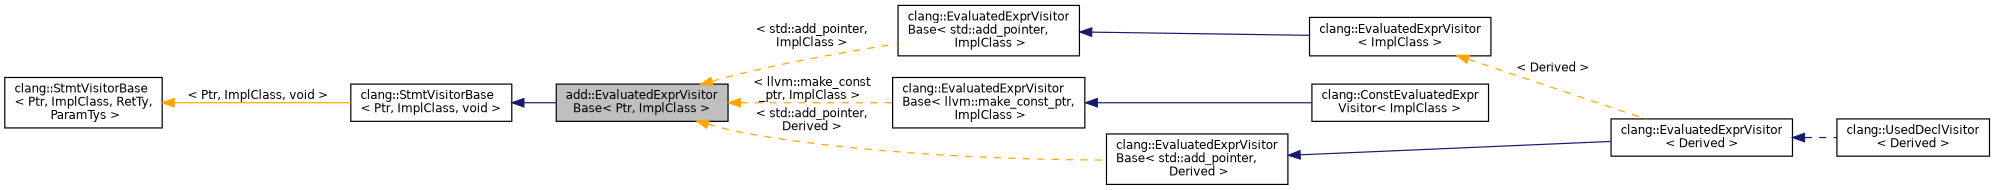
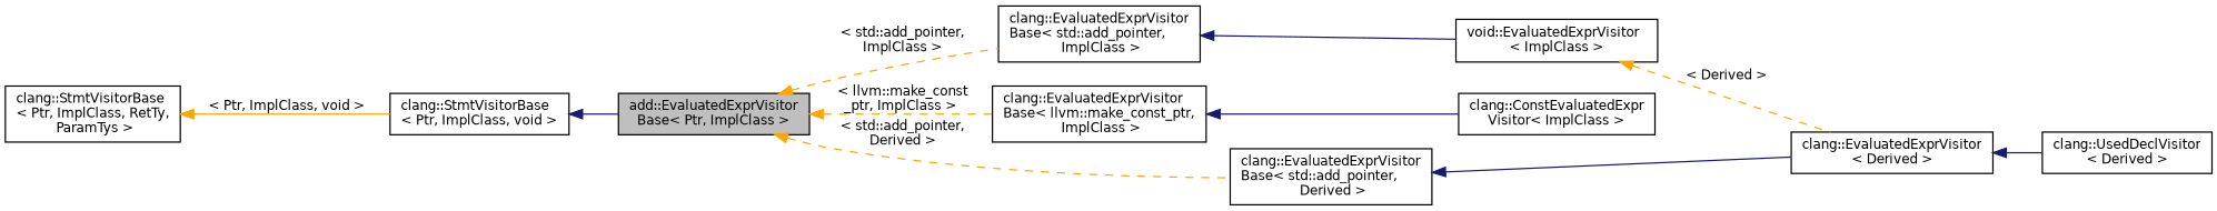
  digraph {
    rankdir=LR
    node [color=black fontname=Helvetica fontsize=10 shape=record]
    edge [color=orange dir=back fontname=Helvetica fontsize=10 labelfontname=Helvetica labelfontsize=10 style=solid]
    n1 [fillcolor=grey75 fontcolor=black height=0.2 label="add::EvaluatedExprVisitor\lBase\< Ptr, ImplClass \>" style=filled width=0.4]
    n2 [height=0.2 label="clang::EvaluatedExprVisitor\lBase\< std::add_pointer,\l ImplClass \>" width=0.4]
    n3 [height=0.2 label="clang::EvaluatedExprVisitor\lBase\< llvm::make_const_ptr,\l ImplClass \>" width=0.4]
    n4 [height=0.2 label="clang::EvaluatedExprVisitor\lBase\< std::add_pointer,\l Derived \>" width=0.4]
-   n5 [height=0.2 label="clang::EvaluatedExprVisitor\l\< ImplClass \>" width=0.4]
+   n5 [height=0.2 label="void::EvaluatedExprVisitor\l\< ImplClass \>" width=0.4]
    n6 [height=0.2 label="clang::ConstEvaluatedExpr\lVisitor\< ImplClass \>" width=0.4]
    n7 [height=0.2 label="clang::EvaluatedExprVisitor\l\< Derived \>" width=0.4]
    n8 [height=0.2 label="clang::StmtVisitorBase\l\< Ptr, ImplClass, void \>" width=0.4]
    n9 [height=0.2 label="clang::StmtVisitorBase\l\< Ptr, ImplClass, RetTy,\l ParamTys \>" width=0.4]
    n10 [height=0.2 label="clang::UsedDeclVisitor\l\< Derived \>" width=0.4]
    n1 -> n2 [label=" \< std::add_pointer,\l ImplClass \>" style=dashed]
    n1 -> n3 [label=" \< llvm::make_const\l_ptr, ImplClass \>" style=dashed]
    n1 -> n4 [label=" \< std::add_pointer,\l Derived \>" style=dashed]
    n2 -> n5 [color=midnightblue]
    n3 -> n6 [color=midnightblue]
    n4 -> n7 [color=midnightblue]
    n5 -> n7 [label=" \< Derived \>" style=dashed]
-   n7 -> n10 [color=midnightblue style=dashed]
+   n7 -> n10 [color=midnightblue]
    n8 -> n1 [color=midnightblue]
    n9 -> n8 [label=" \< Ptr, ImplClass, void \>"]
  }
